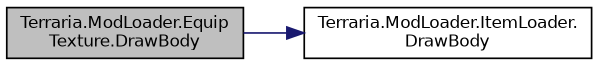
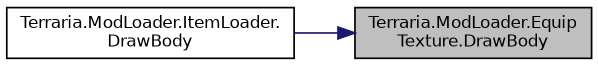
  digraph {
    rankdir=RL
    node [color=black fontname=Helvetica fontsize=10 shape=record style=filled]
    n1 [fillcolor=grey75 fontcolor=black height=0.2 label="Terraria.ModLoader.Equip\lTexture.DrawBody" width=0.4]
    n2 [fillcolor=white height=0.2 label="Terraria.ModLoader.ItemLoader.\lDrawBody" width=0.4]
-   n2 -> n1 [color=midnightblue dir=back fontname=Helvetica fontsize=10 labelfontname=Helvetica labelfontsize=10 style=solid]
+   n1 -> n2 [color=midnightblue dir=back fontname=Helvetica fontsize=10 labelfontname=Helvetica labelfontsize=10 style=solid]
  }
